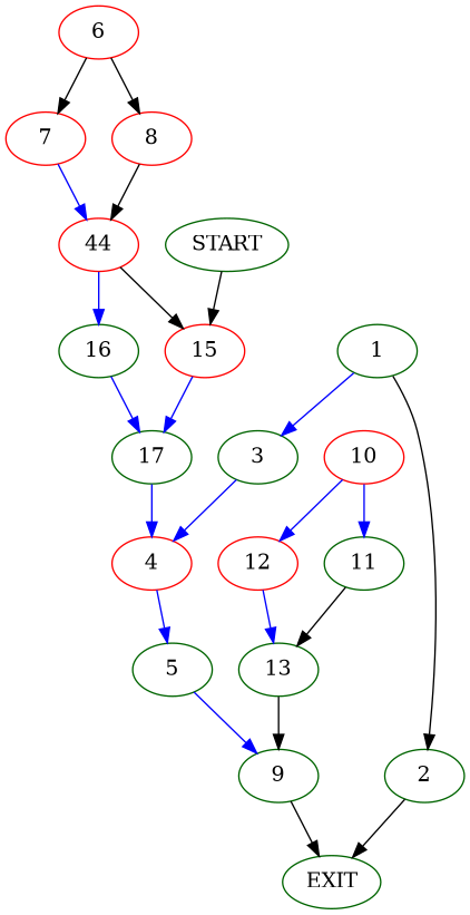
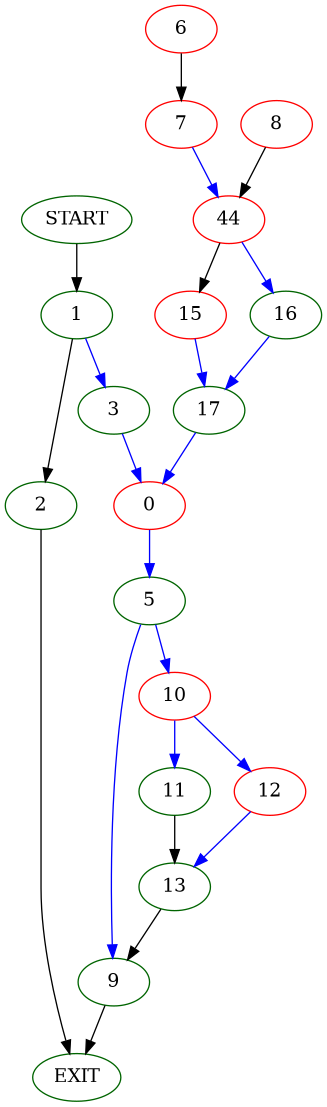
  digraph {
    node [color=darkgreen]
    edge [color=blue]
    n1 [label=START]
    1
    2
    3
    n5 [label=EXIT]
-   4 [color=red]
+   4 [color=red label=0]
    5
    9
    10 [color=red]
    6 [color=red]
    7 [color=red]
    8 [color=red]
    11
    12 [color=red]
    n15 [color=red label=44]
    15 [color=red]
    16
    13
    17
-   n1 -> 15 [color=black]
+   n1 -> 1 [color=black]
    1 -> 2 [color=black]
    1 -> 3
    2 -> n5 [color=black]
    3 -> 4
    4 -> 5
    5 -> 9
+   5 -> 10
    9 -> n5 [color=black]
    10 -> 11
    10 -> 12
    6 -> 7 [color=black]
-   6 -> 8 [color=black]
    7 -> n15
    8 -> n15 [color=black]
    11 -> 13 [color=black]
    12 -> 13
    n15 -> 15 [color=black]
    n15 -> 16
    15 -> 17
    16 -> 17
    13 -> 9 [color=black]
    17 -> 4
  }
